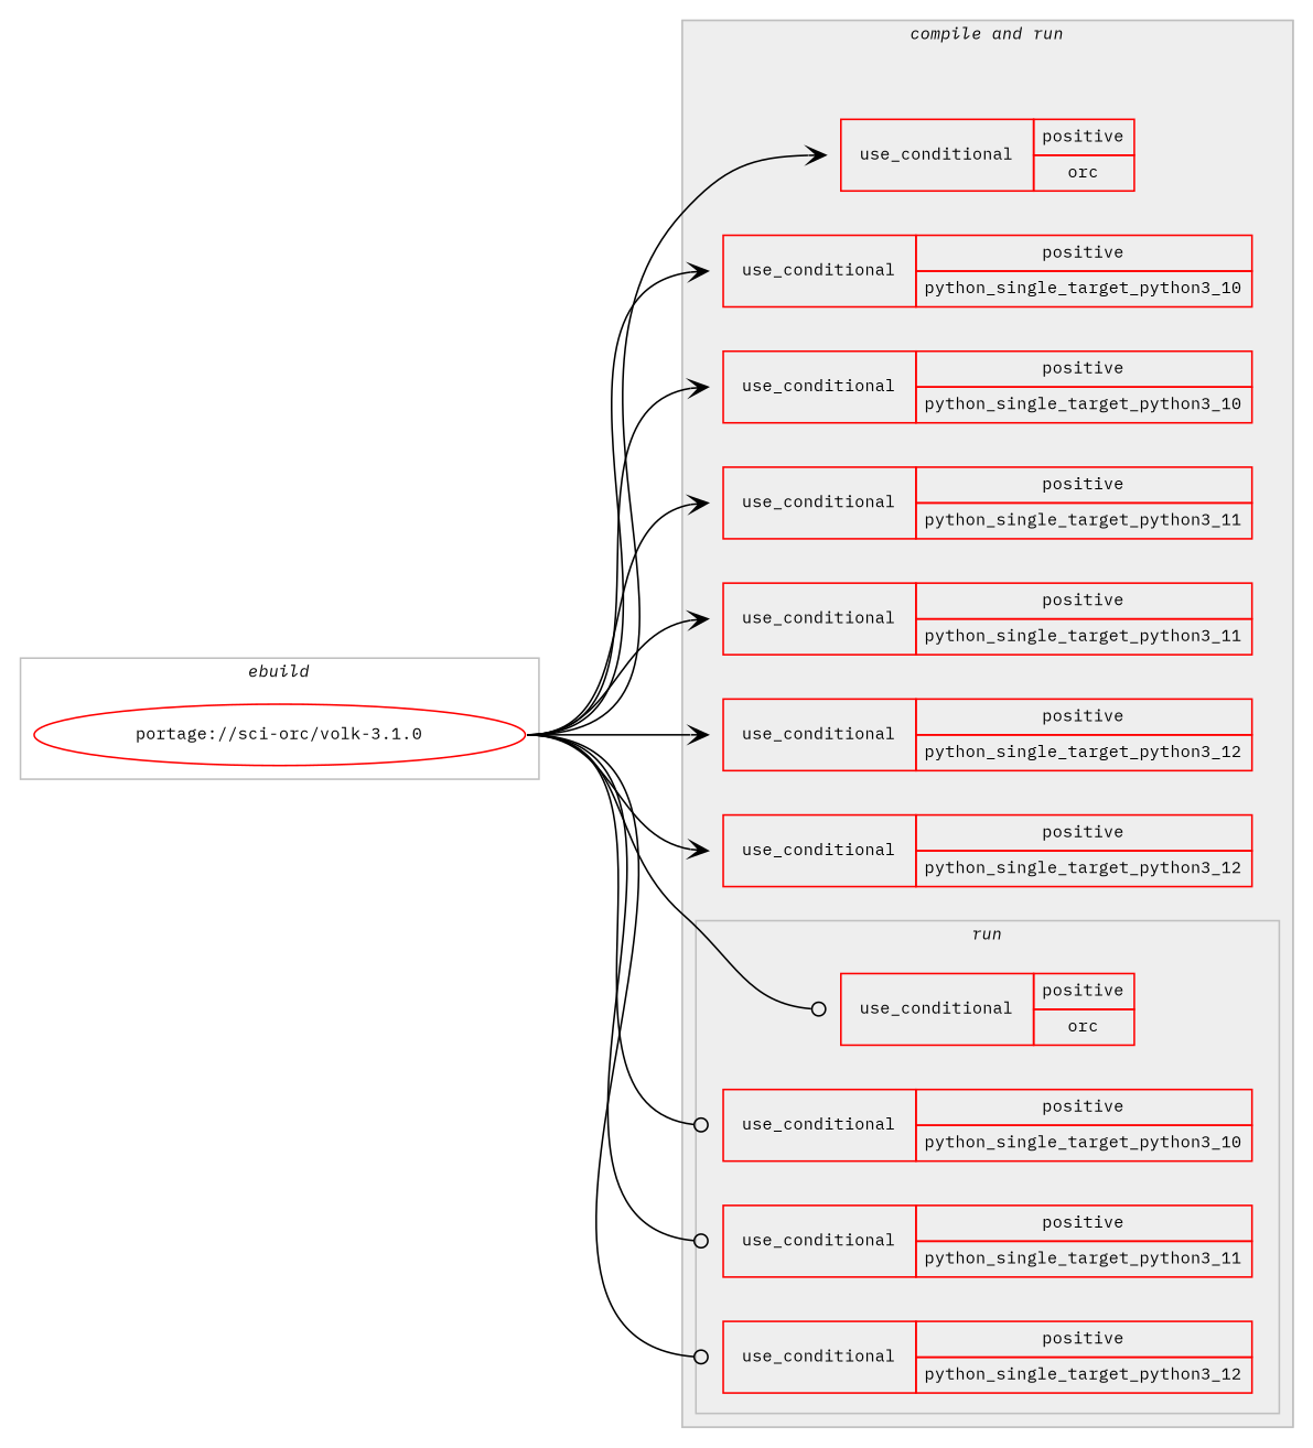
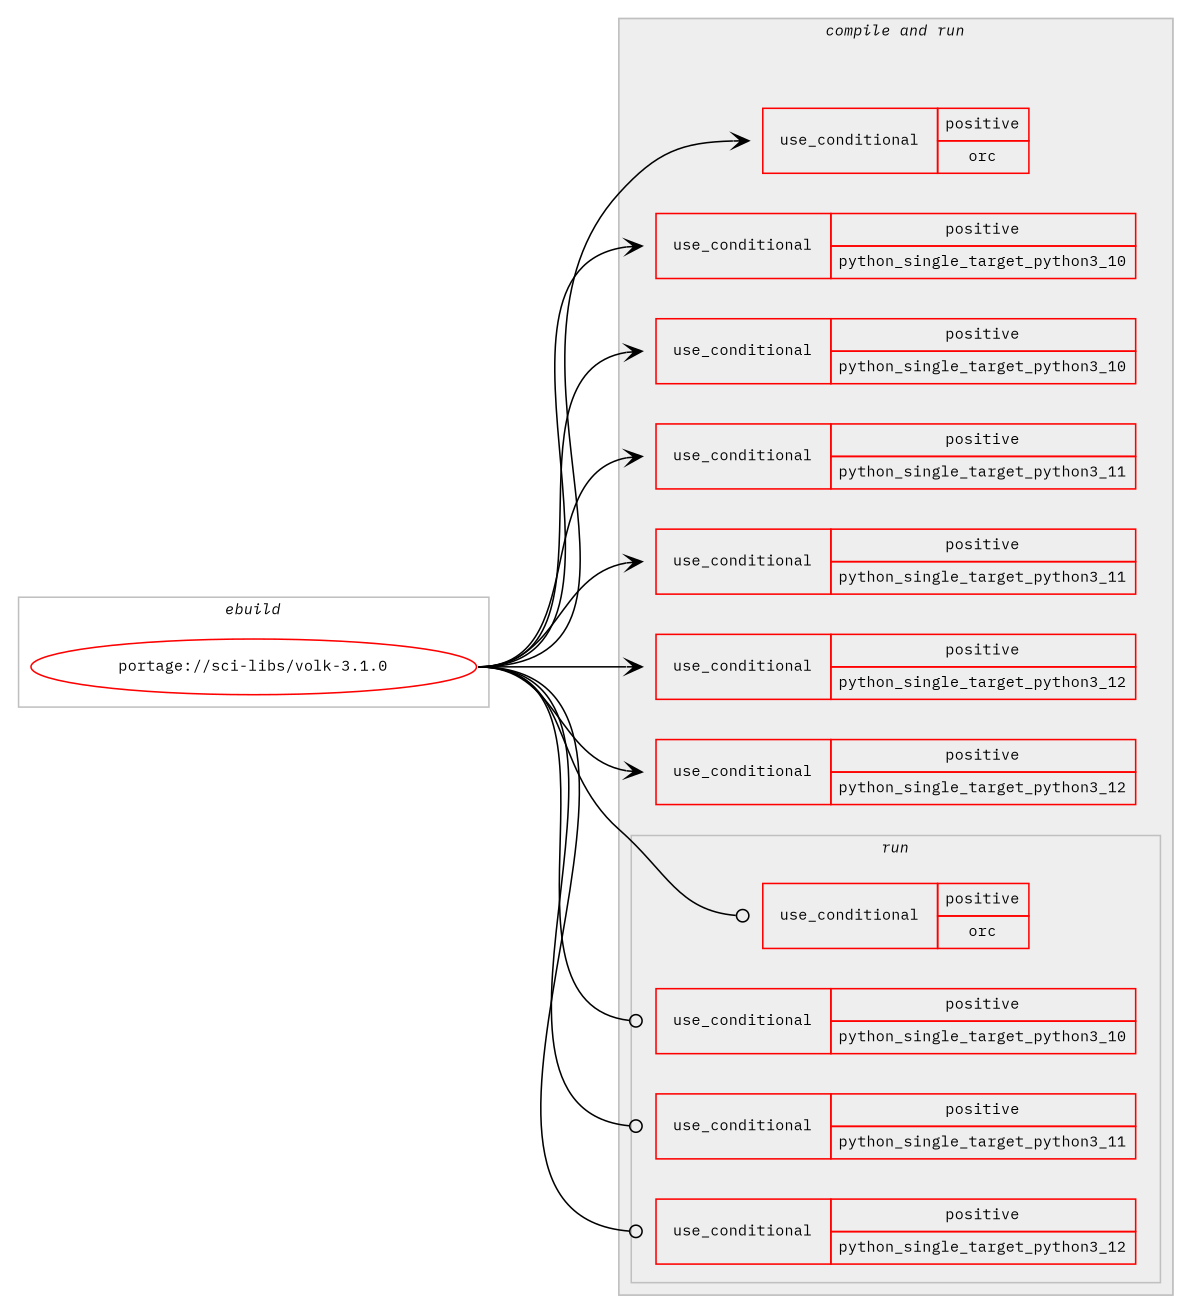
  digraph {
    compound=true
    concentrate=true
    fontname="IBM Plex Mono"
    fontsize=10
    newrank=true
    rankdir=LR
    ranksep=1.5
    node [color=red fontname="IBM Plex Mono" fontsize=10 shape=none]
    edge [arrowhead=vee headport=w style=solid tailport=e weight=20 fontname="IBM Plex Mono"]
-   n1 [label="portage://sci-orc/volk-3.1.0" width=4 shape=""]
+   n1 [label="portage://sci-libs/volk-3.1.0" width=4 shape=""]
    n2 [label=<<TABLE BORDER="0" CELLBORDER="1" CELLSPACING="0" CELLPADDING="4"><TR><TD ROWSPAN="3" CELLPADDING="10">use_conditional</TD></TR><TR><TD>positive</TD></TR><TR><TD>orc</TD></TR></TABLE>>]
    n3 [label=<<TABLE BORDER="0" CELLBORDER="1" CELLSPACING="0" CELLPADDING="4"><TR><TD ROWSPAN="3" CELLPADDING="10">use_conditional</TD></TR><TR><TD>positive</TD></TR><TR><TD>python_single_target_python3_10</TD></TR></TABLE>>]
    n4 [label=<<TABLE BORDER="0" CELLBORDER="1" CELLSPACING="0" CELLPADDING="4"><TR><TD ROWSPAN="3" CELLPADDING="10">use_conditional</TD></TR><TR><TD>positive</TD></TR><TR><TD>python_single_target_python3_10</TD></TR></TABLE>>]
    n5 [label=<<TABLE BORDER="0" CELLBORDER="1" CELLSPACING="0" CELLPADDING="4"><TR><TD ROWSPAN="3" CELLPADDING="10">use_conditional</TD></TR><TR><TD>positive</TD></TR><TR><TD>python_single_target_python3_11</TD></TR></TABLE>>]
    n6 [label=<<TABLE BORDER="0" CELLBORDER="1" CELLSPACING="0" CELLPADDING="4"><TR><TD ROWSPAN="3" CELLPADDING="10">use_conditional</TD></TR><TR><TD>positive</TD></TR><TR><TD>python_single_target_python3_11</TD></TR></TABLE>>]
    n7 [label=<<TABLE BORDER="0" CELLBORDER="1" CELLSPACING="0" CELLPADDING="4"><TR><TD ROWSPAN="3" CELLPADDING="10">use_conditional</TD></TR><TR><TD>positive</TD></TR><TR><TD>python_single_target_python3_12</TD></TR></TABLE>>]
    n8 [label=<<TABLE BORDER="0" CELLBORDER="1" CELLSPACING="0" CELLPADDING="4"><TR><TD ROWSPAN="3" CELLPADDING="10">use_conditional</TD></TR><TR><TD>positive</TD></TR><TR><TD>python_single_target_python3_12</TD></TR></TABLE>>]
    n9 [label=<<TABLE BORDER="0" CELLBORDER="1" CELLSPACING="0" CELLPADDING="4"><TR><TD ROWSPAN="3" CELLPADDING="10">use_conditional</TD></TR><TR><TD>positive</TD></TR><TR><TD>orc</TD></TR></TABLE>>]
    n10 [label=<<TABLE BORDER="0" CELLBORDER="1" CELLSPACING="0" CELLPADDING="4"><TR><TD ROWSPAN="3" CELLPADDING="10">use_conditional</TD></TR><TR><TD>positive</TD></TR><TR><TD>python_single_target_python3_10</TD></TR></TABLE>>]
    n11 [label=<<TABLE BORDER="0" CELLBORDER="1" CELLSPACING="0" CELLPADDING="4"><TR><TD ROWSPAN="3" CELLPADDING="10">use_conditional</TD></TR><TR><TD>positive</TD></TR><TR><TD>python_single_target_python3_11</TD></TR></TABLE>>]
    n12 [label=<<TABLE BORDER="0" CELLBORDER="1" CELLSPACING="0" CELLPADDING="4"><TR><TD ROWSPAN="3" CELLPADDING="10">use_conditional</TD></TR><TR><TD>positive</TD></TR><TR><TD>python_single_target_python3_12</TD></TR></TABLE>>]
    subgraph cluster_1 {
      color=gray
      label=<<i>ebuild</i>>
      rank=same
      n1
    }
    subgraph cluster_2 {
      color=gray
      label=<<i>dependencies</i>>
      subgraph cluster_3 {
        color=gray
        fillcolor="#eeeeee"
        label=<<i>compile</i>>
        style=filled
        subgraph sub_4 {
          color=gray
          fillcolor="#eeeeee"
          label=<<i>compile</i>>
          style=filled
          n2
        }
        subgraph sub_5 {
          color=gray
          fillcolor="#eeeeee"
          label=<<i>compile</i>>
          style=filled
          n3
        }
        subgraph sub_6 {
          color=gray
          fillcolor="#eeeeee"
          label=<<i>compile</i>>
          style=filled
          n4
        }
        subgraph sub_7 {
          color=gray
          fillcolor="#eeeeee"
          label=<<i>compile</i>>
          style=filled
          n5
        }
        subgraph sub_8 {
          color=gray
          fillcolor="#eeeeee"
          label=<<i>compile</i>>
          style=filled
          n6
        }
        subgraph sub_9 {
          color=gray
          fillcolor="#eeeeee"
          label=<<i>compile</i>>
          style=filled
          n7
        }
        subgraph sub_10 {
          color=gray
          fillcolor="#eeeeee"
          label=<<i>compile</i>>
          style=filled
          n8
        }
      }
      subgraph cluster_11 {
        color=gray
        fillcolor="#eeeeee"
        label=<<i>compile and run</i>>
        style=filled
      }
      subgraph cluster_12 {
        color=gray
        fillcolor="#eeeeee"
        label=<<i>run</i>>
        style=filled
        subgraph sub_13 {
          color=gray
          fillcolor="#eeeeee"
          label=<<i>run</i>>
          style=filled
          n9
        }
        subgraph sub_14 {
          color=gray
          fillcolor="#eeeeee"
          label=<<i>run</i>>
          style=filled
          n10
        }
        subgraph sub_15 {
          color=gray
          fillcolor="#eeeeee"
          label=<<i>run</i>>
          style=filled
          n11
        }
        subgraph sub_16 {
          color=gray
          fillcolor="#eeeeee"
          label=<<i>run</i>>
          style=filled
          n12
        }
      }
    }
    subgraph cluster_17 {
      color=gray
      label=<<i>candidates</i>>
      rank=same
    }
    n1 -> n2
    n1 -> n3
    n1 -> n4
    n1 -> n5
    n1 -> n6
    n1 -> n7
    n1 -> n8
    n1 -> n9 [arrowhead=odot]
    n1 -> n10 [arrowhead=odot]
    n1 -> n11 [arrowhead=odot]
    n1 -> n12 [arrowhead=odot]
  }
